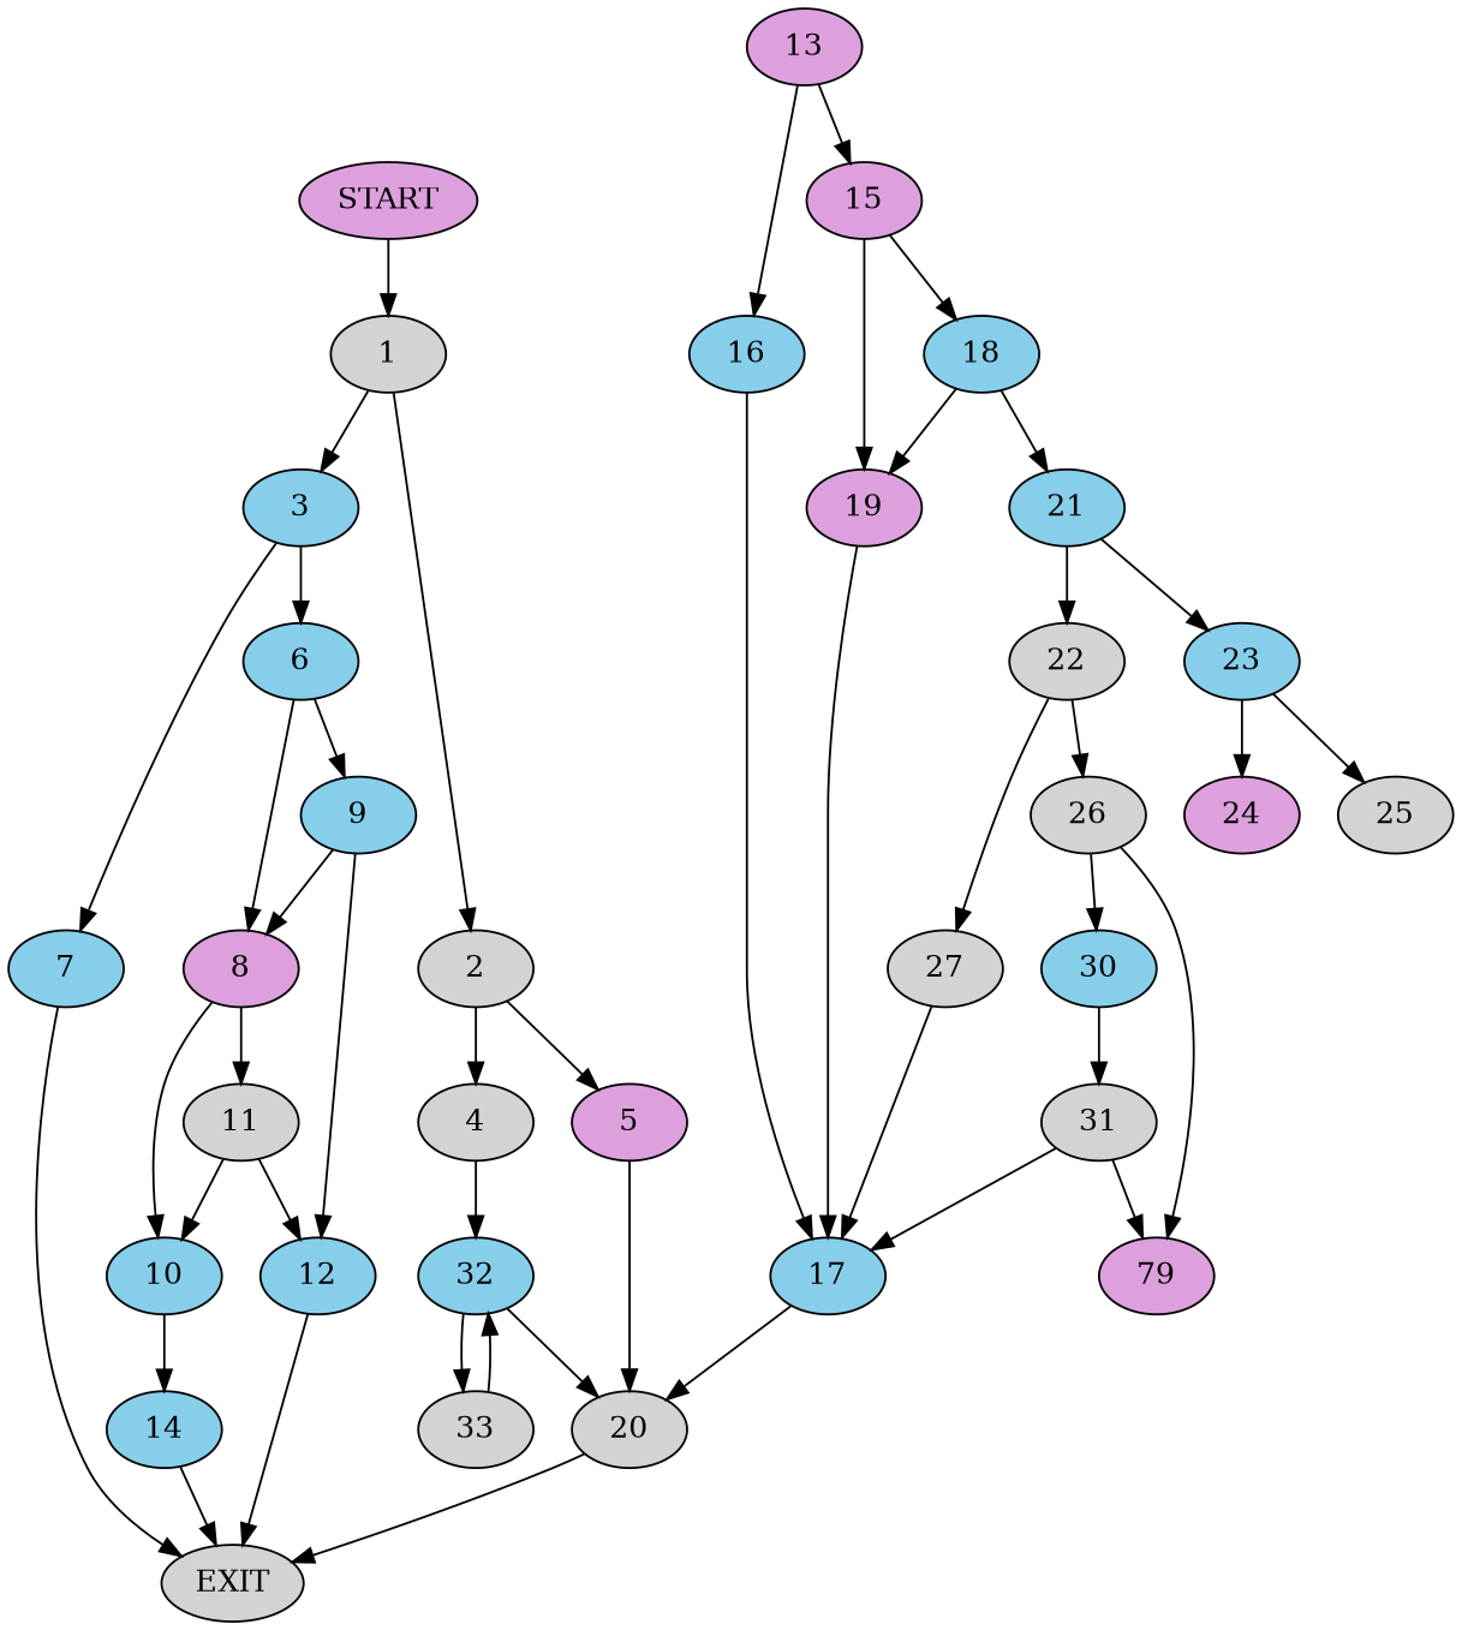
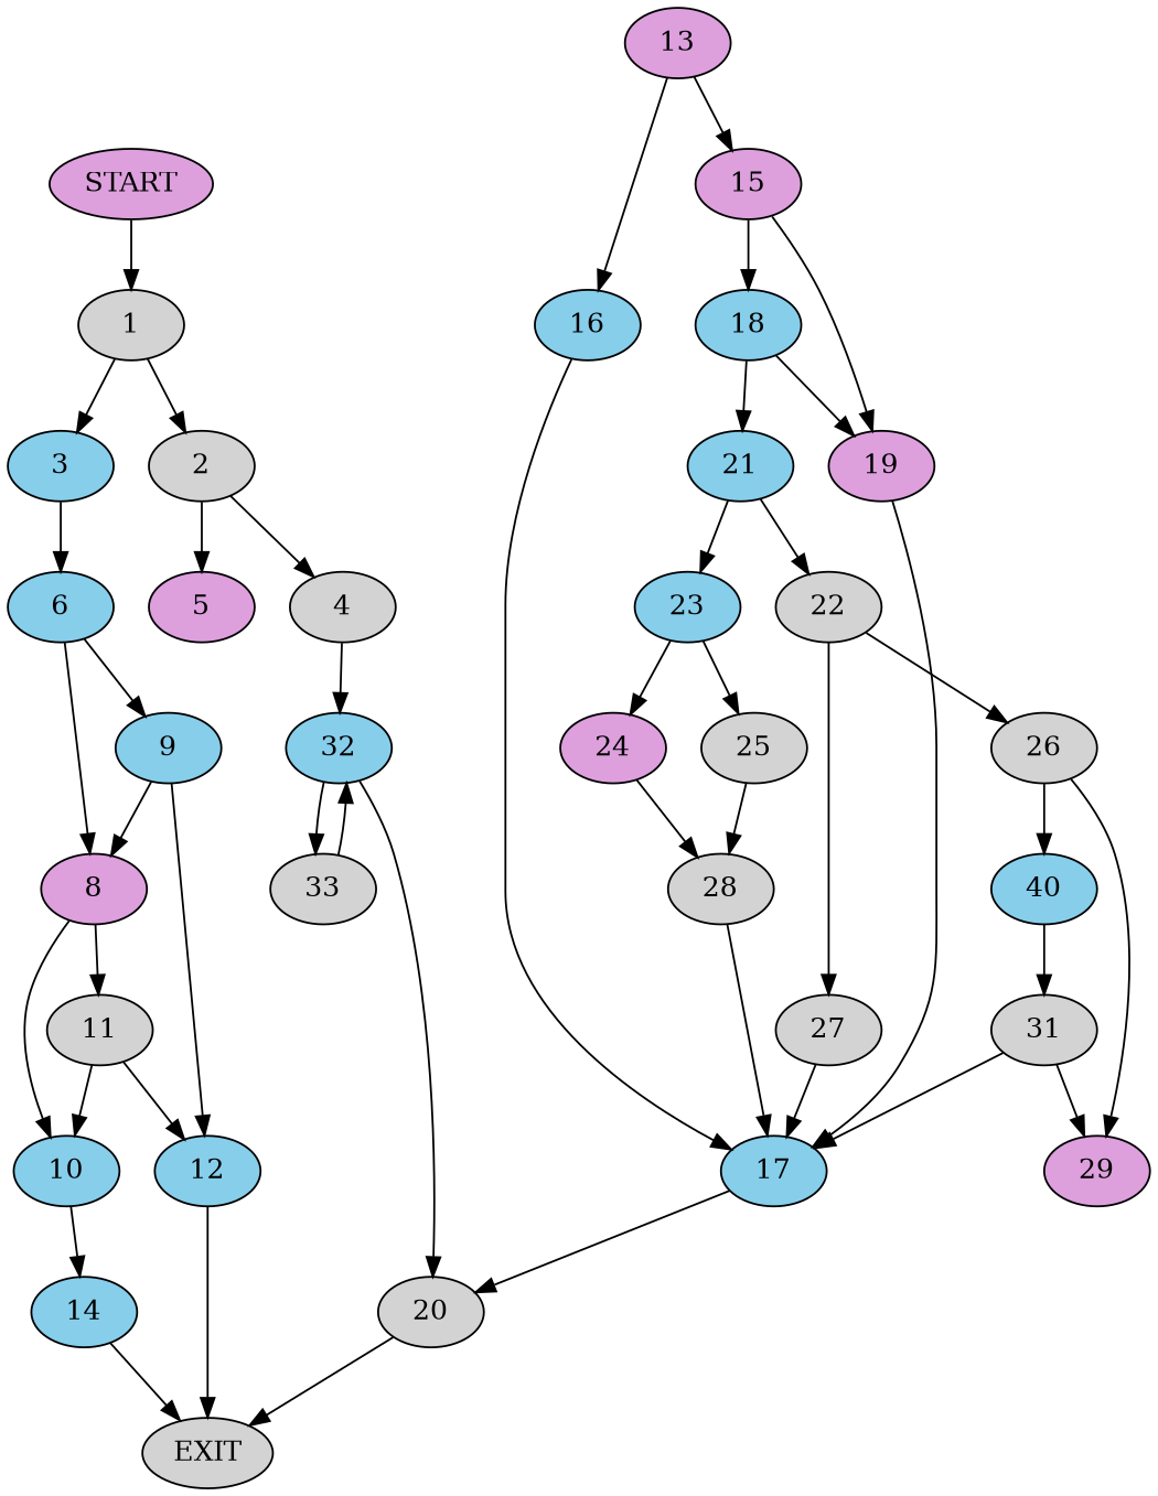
  digraph {
    node [fillcolor=skyblue style=filled]
    n1 [fillcolor=plum label=START]
    1 [fillcolor=lightgrey]
    2 [fillcolor=lightgrey]
    3
    n5 [fillcolor=lightgrey label=EXIT]
    4 [fillcolor=lightgrey]
    5 [fillcolor=plum]
    6
-   7
    32
    20 [fillcolor=lightgrey]
    8 [fillcolor=plum]
    9
    33 [fillcolor=lightgrey]
    10
    11 [fillcolor=lightgrey]
    12
    14
    13 [fillcolor=plum]
    15 [fillcolor=plum]
    16
    18
    19 [fillcolor=plum]
    17
    21
    22 [fillcolor=lightgrey]
    23
    26 [fillcolor=lightgrey]
    27 [fillcolor=lightgrey]
    24 [fillcolor=plum]
    25 [fillcolor=lightgrey]
-   29 [fillcolor=plum label=79]
-   30
+   29 [fillcolor=plum]
+   30 [label=40]
+   28 [fillcolor=lightgrey]
    31 [fillcolor=lightgrey]
    n1 -> 1
    1 -> 2
    1 -> 3
    2 -> 4
    2 -> 5
    3 -> 6
-   3 -> 7
    4 -> 32
-   5 -> 20
    6 -> 8
    6 -> 9
-   7 -> n5
    32 -> 20
    32 -> 33
    20 -> n5
    8 -> 10
    8 -> 11
    9 -> 8
    9 -> 12
    33 -> 32
    10 -> 14
    11 -> 10
    11 -> 12
    12 -> n5
    14 -> n5
    13 -> 15
    13 -> 16
    15 -> 18
    15 -> 19
    16 -> 17
    18 -> 19
    18 -> 21
    19 -> 17
    17 -> 20
    21 -> 22
    21 -> 23
    22 -> 26
    22 -> 27
    23 -> 24
    23 -> 25
    26 -> 29
    26 -> 30
    27 -> 17
+   24 -> 28
+   25 -> 28
    30 -> 31
+   28 -> 17
    31 -> 17
    31 -> 29
  }
